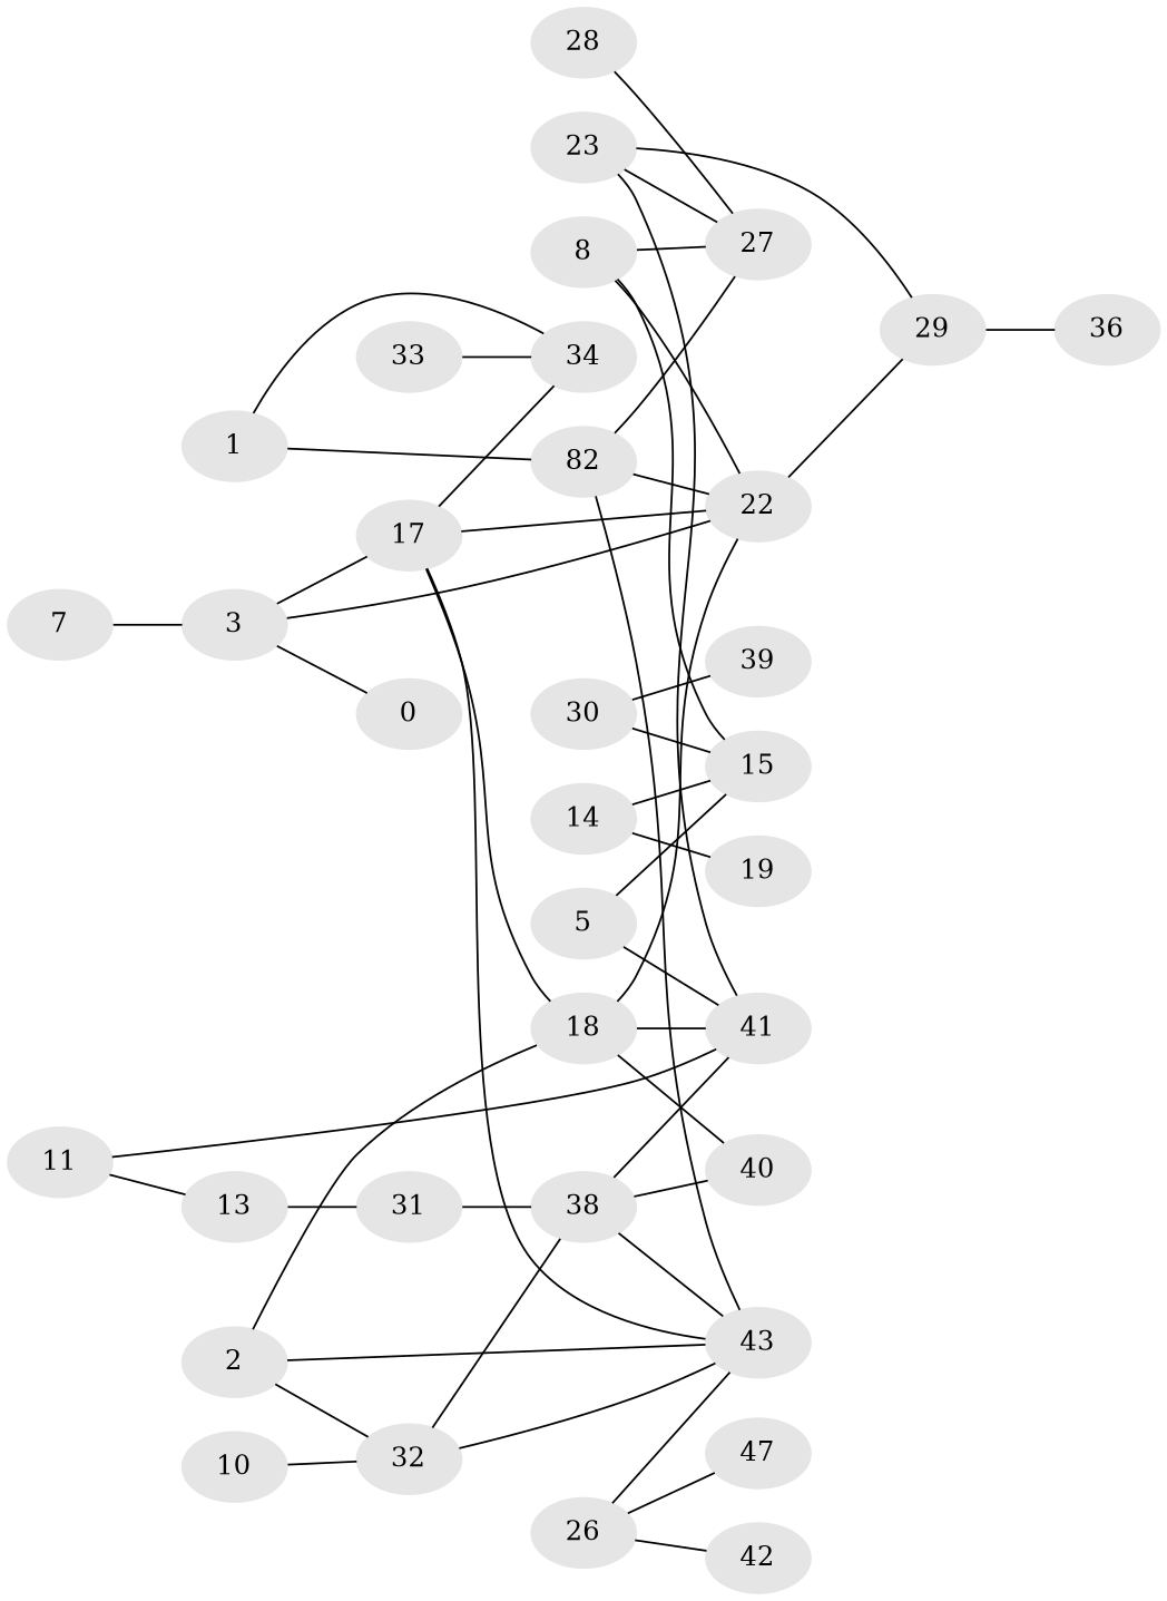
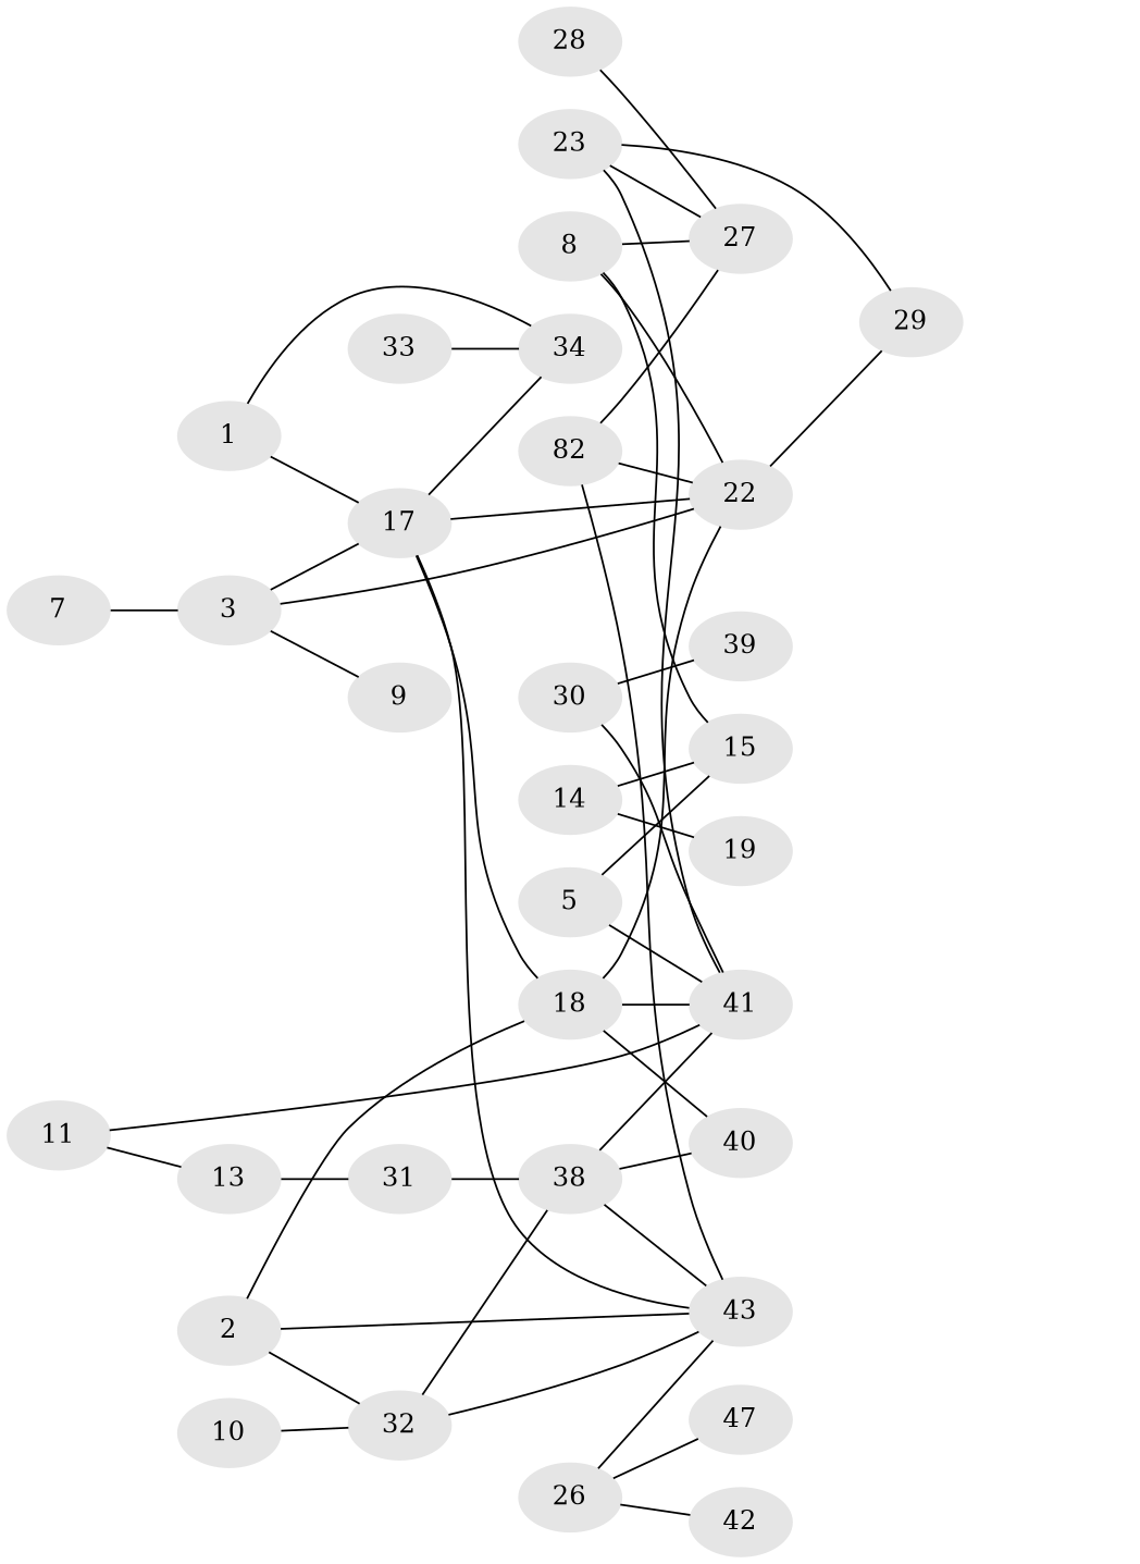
  graph {
    rankdir=LR
    node [color=gray90 style=filled]
    edge [weight=1.0]
    1
    17
    34
    18
    43
    22
    30
    41
    39
    2
    32
    40
    38
    3
-   9 [label=0]
+   9
    29
    n17 [label=5]
    15
    7
    8
    27
    10
    11
    13
    31
    n26 [label=82]
    14
    19
    23
    n30 [label=28]
-   36
    26
    n33 [label=47]
    42
    33
-   1 -- n26
+   1 -- 17
    1 -- 34
    17 -- 34
    17 -- 18
    17 -- 43
    17 -- 22
    18 -- 22
    18 -- 41
    18 -- 40
    22 -- 29
-   30 -- 15
+   30 -- 41
    30 -- 39
    2 -- 18
    2 -- 43
    2 -- 32
    32 -- 43
    32 -- 38
    38 -- 43
    38 -- 41
    38 -- 40
    3 -- 17
    3 -- 22
    3 -- 9
-   29 -- 36
    n17 -- 41
    n17 -- 15
    7 -- 3
    8 -- 22
    8 -- 15
    8 -- 27
    10 -- 32
    11 -- 41
    11 -- 13
    13 -- 31
    31 -- 38
    n26 -- 43
    n26 -- 22
    n26 -- 27
    14 -- 15
    14 -- 19
    23 -- 41
    23 -- 29
    23 -- 27
    n30 -- 27
    26 -- 43
    26 -- n33
    26 -- 42
    33 -- 34
  }
